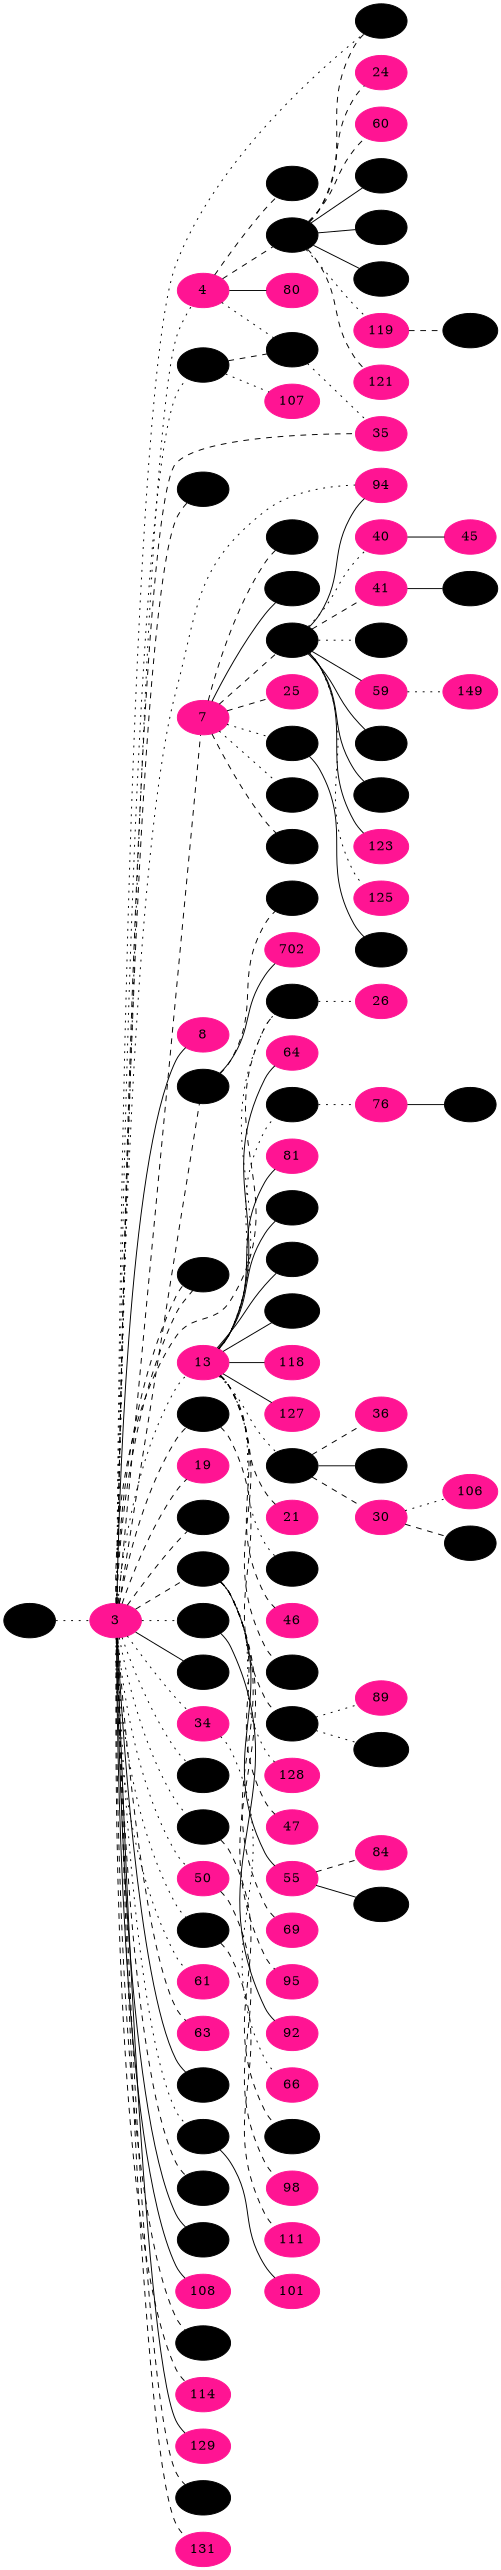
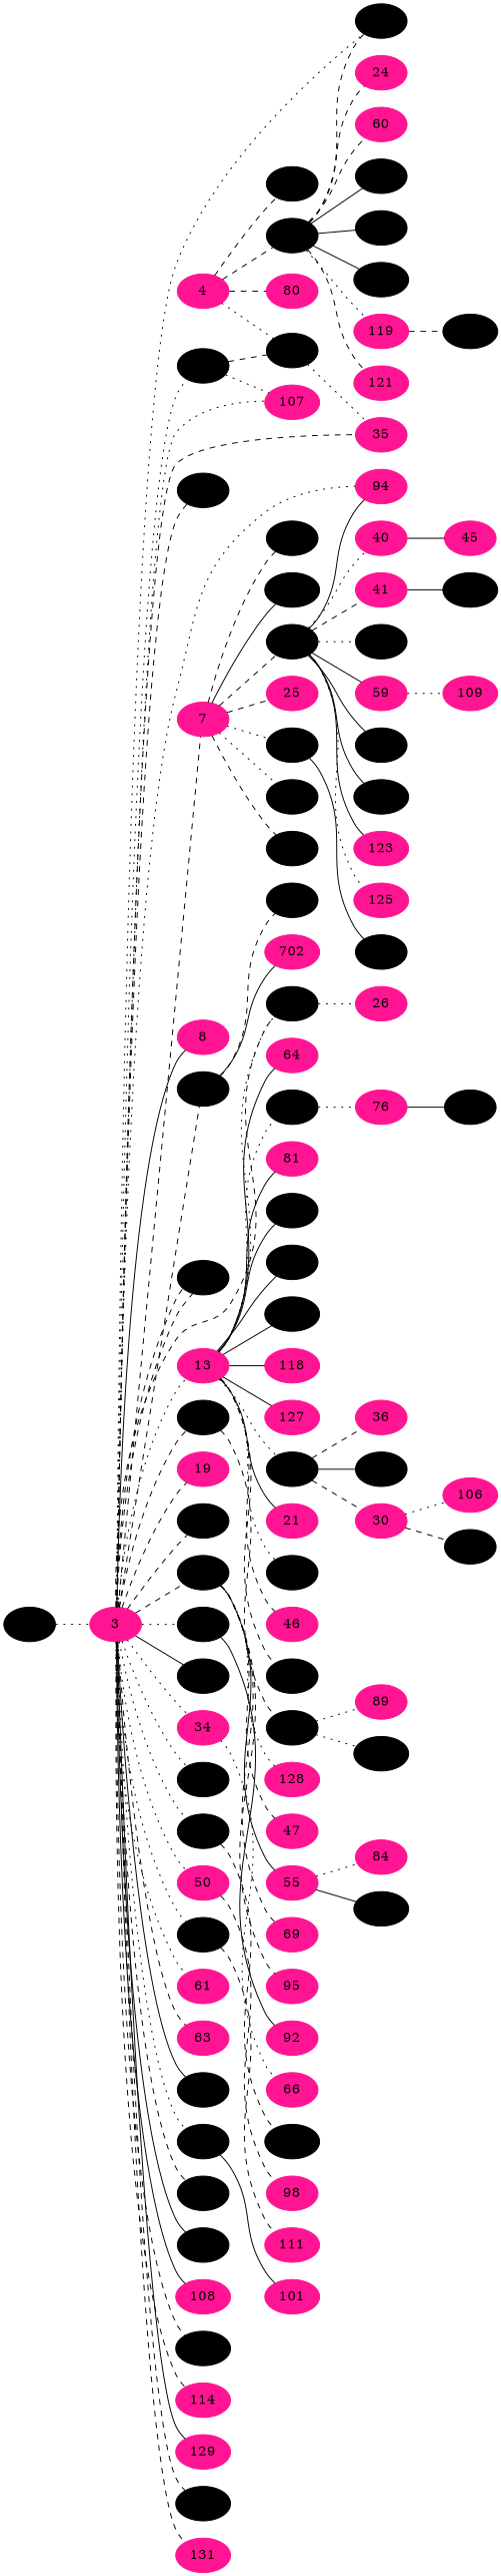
  graph {
    rankdir=LR
    node [color=black style=filled]
    edge [style=dashed]
    1 [super="+2"]
    3 [color=deeppink super="+5"]
    4 [color=deeppink]
    6
    7 [color=deeppink super="+51"]
    8 [color=deeppink super="+99"]
    9 [super="+79"]
    10 [super="+126"]
    11
    13 [color=deeppink super="+16"]
    17 [super="+29"]
    18
    19 [color=deeppink]
    20 [super="+104"]
    28 [super="+44"]
    31 [super="+53"]
    33
    34 [color=deeppink]
    35 [color=deeppink super="+124"]
    37
    42
    50 [color=deeppink super="+58"]
    54
    61 [color=deeppink]
    63 [color=deeppink]
    70
    72
    75
    78
    87
    94 [color=deeppink super="+103"]
    108 [color=deeppink]
    113
    114 [color=deeppink]
    129 [color=deeppink]
    130
    131 [color=deeppink]
    15 [super="+32"]
    27 [super="+43"]
    73
    80 [color=deeppink]
    12 [super="+68"]
    25 [color=deeppink]
    38
    48
    49
    96
    132
    107 [color=deeppink]
    57
    n51 [color=deeppink label=702]
    14 [super="+117"]
    21 [color=deeppink]
    39
    46 [color=deeppink]
    52
    64 [color=deeppink]
    67 [super="+90"]
    81 [color=deeppink]
    82
    91 [super="+93"]
    110
    118 [color=deeppink]
    127 [color=deeppink]
    26 [color=deeppink]
    22 [super="+137"]
    47 [color=deeppink]
    55 [color=deeppink super="+100"]
    69 [color=deeppink]
    95 [color=deeppink]
    128 [color=deeppink]
    92 [color=deeppink]
    66 [color=deeppink super="+86"]
    115
    98 [color=deeppink]
    111 [color=deeppink]
    101 [color=deeppink]
    24 [color=deeppink]
    60 [color=deeppink super="+133"]
    62
    65
    112
    119 [color=deeppink]
    121 [color=deeppink]
    40 [color=deeppink super="+134"]
    41 [color=deeppink super="+135"]
    56
    59 [color=deeppink]
    71
    116
    123 [color=deeppink]
    125 [color=deeppink]
    77 [super="+97"]
    45 [color=deeppink]
    136
-   109 [color=deeppink label=149]
+   109 [color=deeppink]
    23 [super="+74"]
    30 [color=deeppink super="+85"]
    36 [color=deeppink]
    76 [color=deeppink]
    88
    106 [color=deeppink]
    120
    89 [color=deeppink]
    122
    84 [color=deeppink]
    105
    83
    1 -- 3 [style=dotted]
-   3 -- 4 [style=dotted]
+   3 -- 107 [style=dotted]
    3 -- 6
    3 -- 7
    3 -- 8 [style=solid]
    3 -- 9 [style=dotted]
    3 -- 10
    3 -- 11
    3 -- 11
    3 -- 13 [style=dotted]
    3 -- 17
    3 -- 18
    3 -- 19
    3 -- 20
    3 -- 28
    3 -- 31 [style=dotted]
    3 -- 33 [style=solid]
    3 -- 34 [style=dotted]
    3 -- 35
    3 -- 37 [style=dotted]
    3 -- 42 [style=dotted]
    3 -- 50 [style=dotted]
    3 -- 54 [style=dotted]
    3 -- 61 [style=dotted]
    3 -- 63
    3 -- 70 [style=solid]
    3 -- 72 [style=dotted]
    3 -- 75 [style=dotted]
    3 -- 78
    3 -- 87 [style=solid]
    3 -- 94 [style=dotted]
    3 -- 108 [style=solid]
    3 -- 113
    3 -- 114
    3 -- 129 [style=solid]
    3 -- 130
    3 -- 131
    4 -- 15
    4 -- 27 [style=dotted]
    4 -- 73
-   4 -- 80 [style=solid]
+   4 -- 80
    7 -- 12
    7 -- 25
    7 -- 38 [style=dotted]
    7 -- 48 [style=dotted]
    7 -- 49
    7 -- 96
    7 -- 132 [style=solid]
    9 -- 27
    9 -- 107 [style=dotted]
    10 -- 57
    10 -- n51 [style=solid]
    13 -- 17 [style=dotted]
    13 -- 14 [style=dotted]
-   13 -- 21
+   13 -- 21 [style=solid]
    13 -- 39 [style=dotted]
    13 -- 46
    13 -- 52
    13 -- 64 [style=solid]
    13 -- 67 [style=dotted]
    13 -- 81 [style=solid]
    13 -- 82 [style=solid]
    13 -- 91 [style=solid]
    13 -- 110 [style=solid]
    13 -- 118 [style=solid]
    13 -- 127 [style=solid]
    17 -- 26 [style=dotted]
    18 -- 22
    28 -- 47
    28 -- 55 [style=solid]
    28 -- 69
    28 -- 95
    28 -- 128 [style=dotted]
    31 -- 92 [style=solid]
    34 -- 66 [style=dotted]
    42 -- 115
    50 -- 98
    54 -- 111
    75 -- 101 [style=solid]
    15 -- 72
    15 -- 24
    15 -- 60
    15 -- 62 [style=solid]
    15 -- 65 [style=solid]
    15 -- 112 [style=solid]
    15 -- 119 [style=dotted]
    15 -- 121
    27 -- 35 [style=dotted]
    12 -- 94 [style=solid]
    12 -- 40 [style=dotted]
    12 -- 41
    12 -- 56 [style=dotted]
    12 -- 59 [style=solid]
    12 -- 71 [style=solid]
    12 -- 116 [style=solid]
    12 -- 123 [style=solid]
    12 -- 125 [style=dotted]
    38 -- 77 [style=solid]
    14 -- 23 [style=solid]
    14 -- 30
    14 -- 36
    67 -- 76 [style=dotted]
    22 -- 89 [style=dotted]
    22 -- 122 [style=dotted]
-   55 -- 84
+   55 -- 84 [style=dotted]
    55 -- 105 [style=solid]
    119 -- 120
    40 -- 45 [style=solid]
    41 -- 136 [style=solid]
    59 -- 109 [style=dotted]
    30 -- 88
    30 -- 106 [style=dotted]
    76 -- 83 [style=solid]
  }
